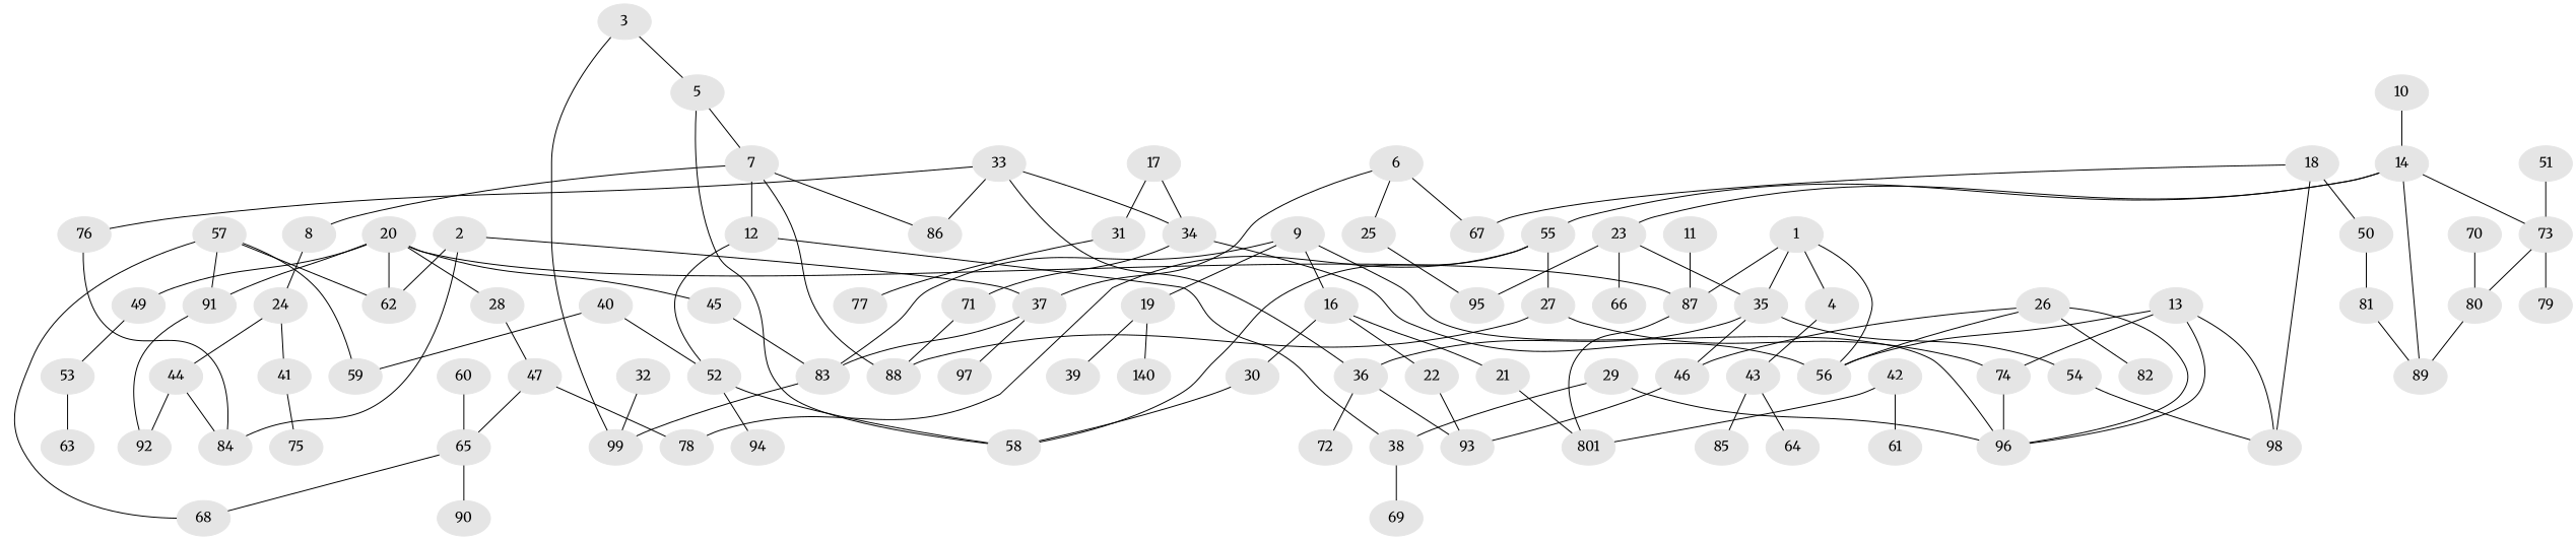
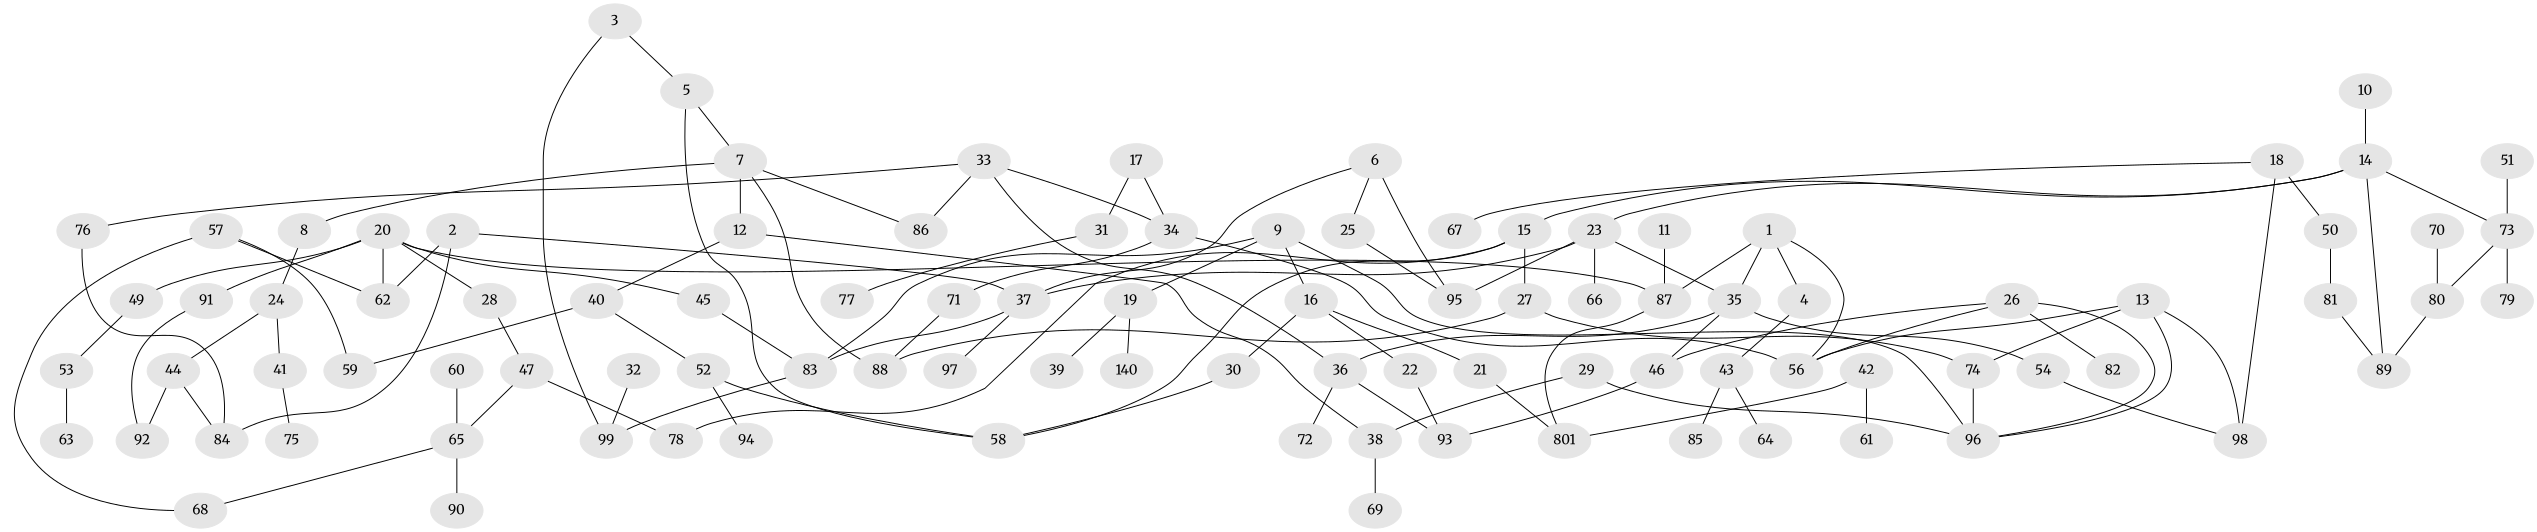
  graph {
    fontname=Merriweather
    node [color=gray90 fontname=Merriweather style=filled]
    edge [fontname=Merriweather weight=1.0]
    1
    4
    35
    56
    87
    43
    46
    36
    54
    n10 [label=801]
    2
    37
    62
    84
    83
    97
    3
    5
    99
    7
    58
    64
    85
    8
    12
    86
    88
    6
    25
    67
    95
    24
    38
    40
    41
    44
    9
    16
    19
    96
    21
    22
    30
    39
    n45 [label=140]
    10
    14
-   15 [label=55]
+   15
    23
    73
    89
    11
    69
    52
    59
    13
    74
    98
    71
    27
    78
    66
    80
    79
    93
    17
    31
    34
    77
    18
    50
    81
    20
    28
    45
    49
    91
    47
    53
    92
    75
    26
    82
    65
    29
    32
    33
    76
    72
    94
    42
    61
    68
    90
    63
    51
    57
    60
    70
    1 -- 4
    1 -- 35
    1 -- 56
    1 -- 87
    4 -- 43
    35 -- 46
    35 -- 36
    35 -- 54
    87 -- n10
    43 -- 64
    43 -- 85
    46 -- 93
    36 -- 93
    36 -- 72
    54 -- 98
    2 -- 37
    2 -- 62
    2 -- 84
    37 -- 83
    37 -- 97
    83 -- 99
    3 -- 5
    3 -- 99
    5 -- 7
    5 -- 58
    7 -- 8
    7 -- 12
    7 -- 86
    7 -- 88
    8 -- 24
    12 -- 38
-   12 -- 52
+   12 -- 40
    6 -- 37
    6 -- 25
-   6 -- 67
+   6 -- 95
    25 -- 95
    24 -- 41
    24 -- 44
    38 -- 69
    40 -- 52
    40 -- 59
    41 -- 75
    44 -- 84
    44 -- 92
    9 -- 83
    9 -- 16
    9 -- 19
    9 -- 96
    16 -- 21
    16 -- 22
    16 -- 30
    19 -- 39
    19 -- n45
    21 -- n10
    22 -- 93
    30 -- 58
    10 -- 14
    14 -- 15
    14 -- 23
    14 -- 73
    14 -- 89
    15 -- 58
    15 -- 27
    15 -- 78
    23 -- 35
+   23 -- 37
    23 -- 95
    23 -- 66
    73 -- 80
    73 -- 79
    11 -- 87
    52 -- 58
    52 -- 94
    13 -- 56
    13 -- 96
    13 -- 74
    13 -- 98
    74 -- 96
    71 -- 88
    27 -- 88
    27 -- 74
    80 -- 89
    17 -- 31
    17 -- 34
    31 -- 77
    34 -- 56
    34 -- 71
    18 -- 67
    18 -- 98
    18 -- 50
    50 -- 81
    81 -- 89
    20 -- 87
    20 -- 62
    20 -- 28
    20 -- 45
    20 -- 49
    20 -- 91
    28 -- 47
    45 -- 83
    49 -- 53
    91 -- 92
    47 -- 78
    47 -- 65
    53 -- 63
    26 -- 56
    26 -- 46
    26 -- 96
    26 -- 82
    65 -- 68
    65 -- 90
    29 -- 38
    29 -- 96
    32 -- 99
    33 -- 36
    33 -- 86
    33 -- 34
    33 -- 76
    76 -- 84
    42 -- n10 [weight=2.0]
    42 -- 61
    51 -- 73
    57 -- 62
    57 -- 59
-   57 -- 91
    57 -- 68
    60 -- 65
    70 -- 80
  }
